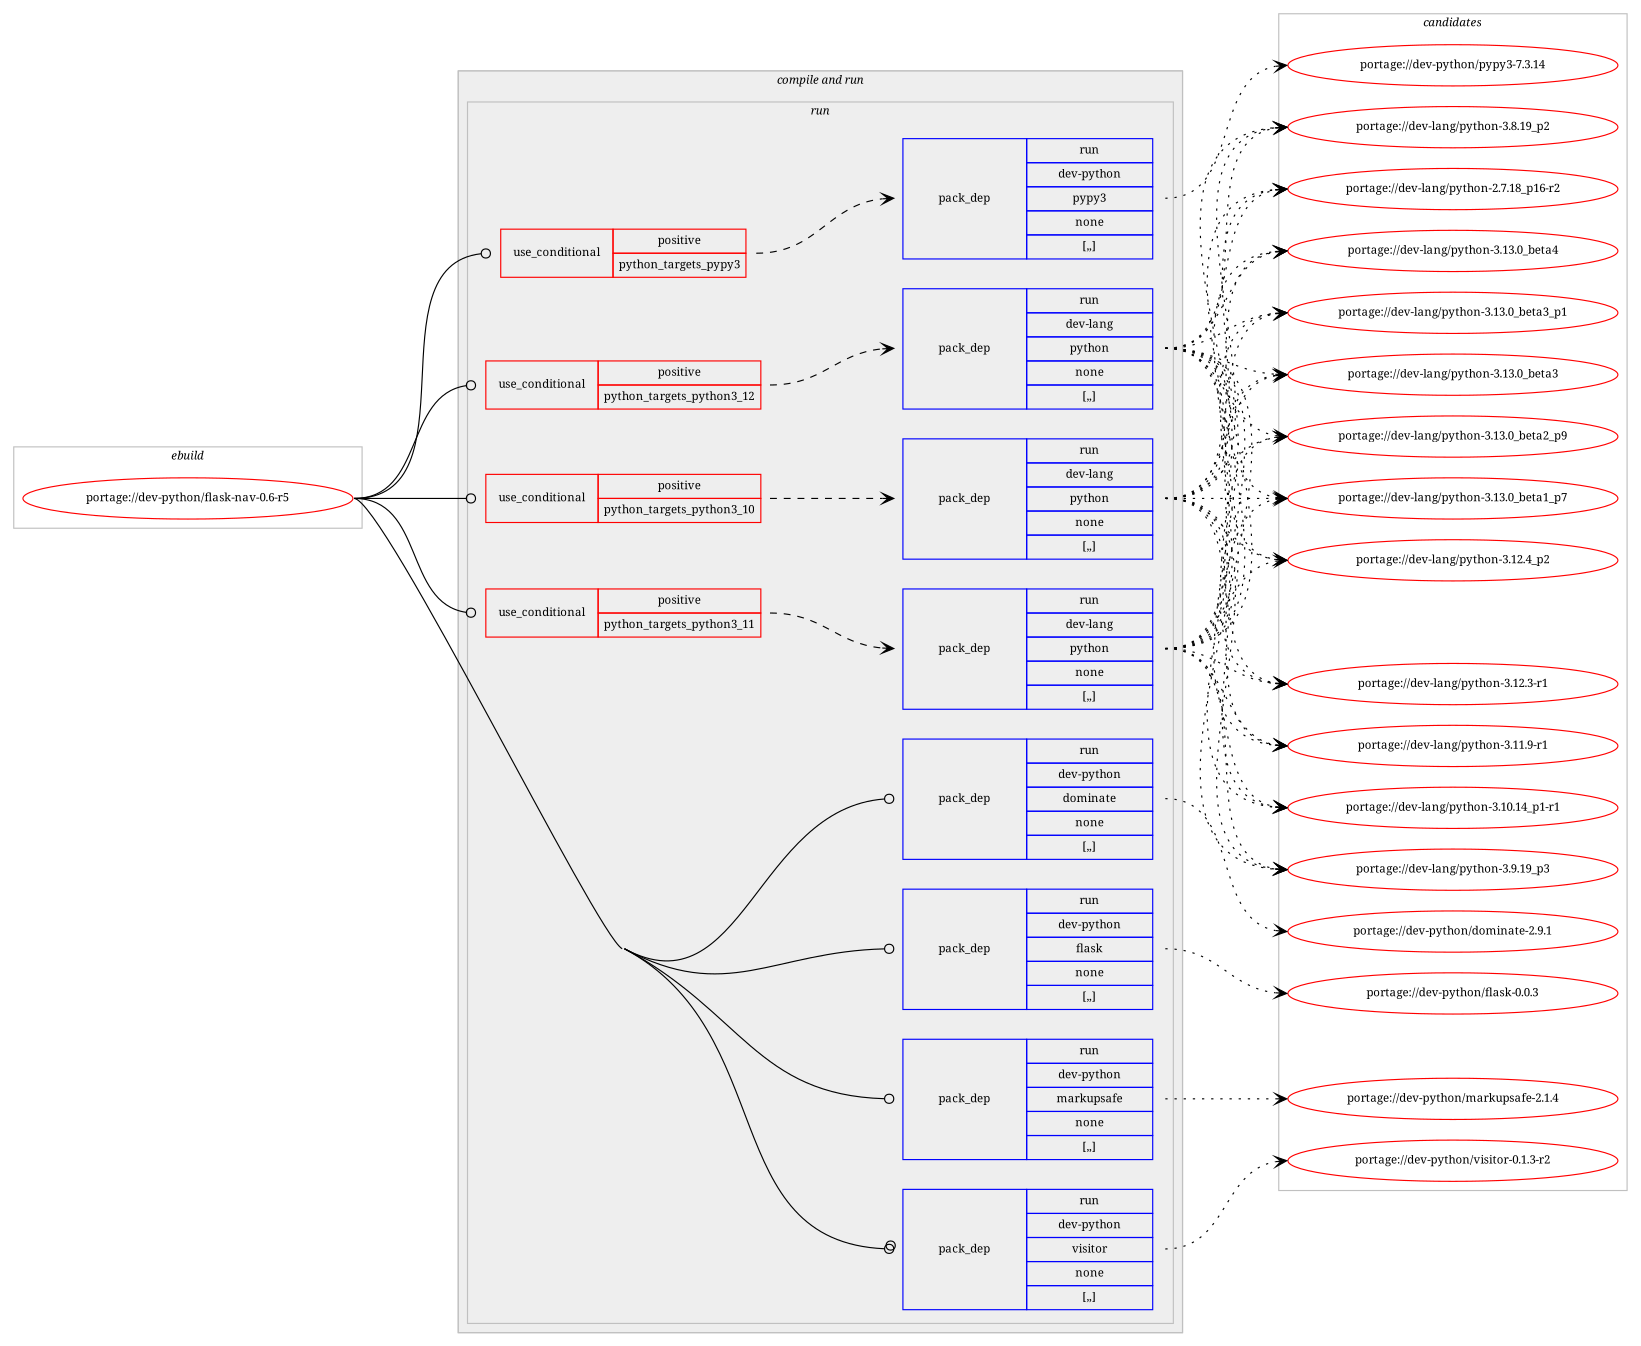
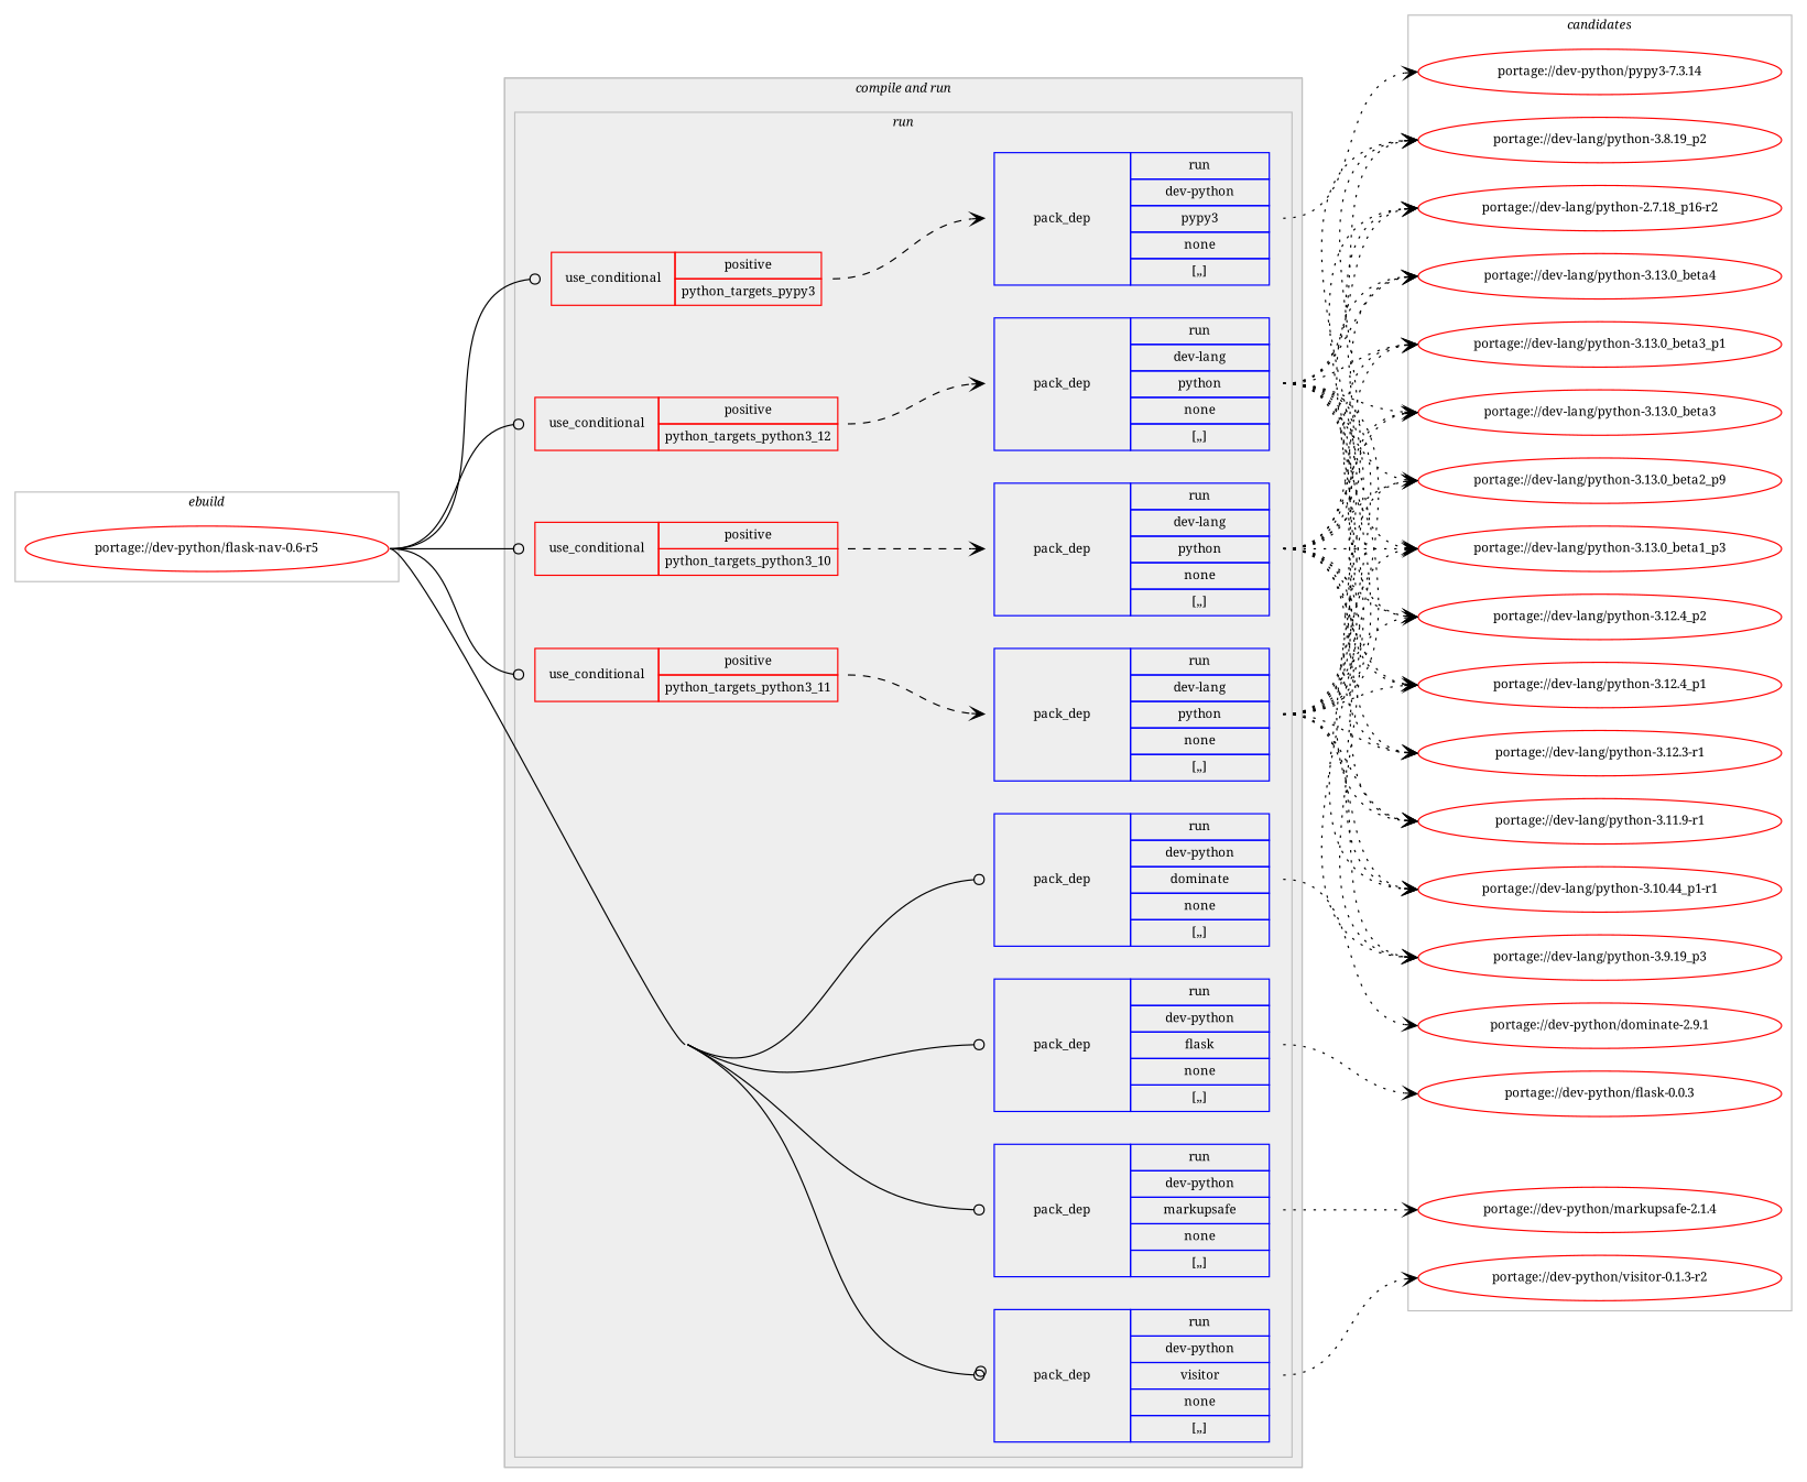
  digraph {
    compound=true
    concentrate=true
    fontname="Noto Serif"
    fontsize=10
    newrank=true
    rankdir=LR
    ranksep=1.5
    node [color=red fontname="Noto Serif" fontsize=10]
    edge [arrowhead=vee fontname="Noto Serif" headport=w style=dotted tailport=e weight=100]
    n1 [label="portage://dev-python/flask-nav-0.6-r5" width=4]
    n2 [color=blue label=<<TABLE BORDER="0" CELLBORDER="1" CELLSPACING="0" CELLPADDING="4" WIDTH="220"><TR><TD ROWSPAN="6" CELLPADDING="30">pack_dep</TD></TR><TR><TD WIDTH="110">run</TD></TR><TR><TD>dev-python</TD></TR><TR><TD>pypy3</TD></TR><TR><TD>none</TD></TR><TR><TD>[,,]</TD></TR></TABLE>> shape=none]
    n3 [label=<<TABLE BORDER="0" CELLBORDER="1" CELLSPACING="0" CELLPADDING="4"><TR><TD ROWSPAN="3" CELLPADDING="10">use_conditional</TD></TR><TR><TD>positive</TD></TR><TR><TD>python_targets_pypy3</TD></TR></TABLE>> shape=none]
    n4 [color=blue label=<<TABLE BORDER="0" CELLBORDER="1" CELLSPACING="0" CELLPADDING="4" WIDTH="220"><TR><TD ROWSPAN="6" CELLPADDING="30">pack_dep</TD></TR><TR><TD WIDTH="110">run</TD></TR><TR><TD>dev-lang</TD></TR><TR><TD>python</TD></TR><TR><TD>none</TD></TR><TR><TD>[,,]</TD></TR></TABLE>> shape=none]
    n5 [label=<<TABLE BORDER="0" CELLBORDER="1" CELLSPACING="0" CELLPADDING="4"><TR><TD ROWSPAN="3" CELLPADDING="10">use_conditional</TD></TR><TR><TD>positive</TD></TR><TR><TD>python_targets_python3_10</TD></TR></TABLE>> shape=none]
    n6 [color=blue label=<<TABLE BORDER="0" CELLBORDER="1" CELLSPACING="0" CELLPADDING="4" WIDTH="220"><TR><TD ROWSPAN="6" CELLPADDING="30">pack_dep</TD></TR><TR><TD WIDTH="110">run</TD></TR><TR><TD>dev-lang</TD></TR><TR><TD>python</TD></TR><TR><TD>none</TD></TR><TR><TD>[,,]</TD></TR></TABLE>> shape=none]
    n7 [label=<<TABLE BORDER="0" CELLBORDER="1" CELLSPACING="0" CELLPADDING="4"><TR><TD ROWSPAN="3" CELLPADDING="10">use_conditional</TD></TR><TR><TD>positive</TD></TR><TR><TD>python_targets_python3_11</TD></TR></TABLE>> shape=none]
    n8 [color=blue label=<<TABLE BORDER="0" CELLBORDER="1" CELLSPACING="0" CELLPADDING="4" WIDTH="220"><TR><TD ROWSPAN="6" CELLPADDING="30">pack_dep</TD></TR><TR><TD WIDTH="110">run</TD></TR><TR><TD>dev-lang</TD></TR><TR><TD>python</TD></TR><TR><TD>none</TD></TR><TR><TD>[,,]</TD></TR></TABLE>> shape=none]
    n9 [label=<<TABLE BORDER="0" CELLBORDER="1" CELLSPACING="0" CELLPADDING="4"><TR><TD ROWSPAN="3" CELLPADDING="10">use_conditional</TD></TR><TR><TD>positive</TD></TR><TR><TD>python_targets_python3_12</TD></TR></TABLE>> shape=none]
    n10 [color=blue label=<<TABLE BORDER="0" CELLBORDER="1" CELLSPACING="0" CELLPADDING="4" WIDTH="220"><TR><TD ROWSPAN="6" CELLPADDING="30">pack_dep</TD></TR><TR><TD WIDTH="110">run</TD></TR><TR><TD>dev-python</TD></TR><TR><TD>dominate</TD></TR><TR><TD>none</TD></TR><TR><TD>[,,]</TD></TR></TABLE>> shape=none]
    n11 [color=blue label=<<TABLE BORDER="0" CELLBORDER="1" CELLSPACING="0" CELLPADDING="4" WIDTH="220"><TR><TD ROWSPAN="6" CELLPADDING="30">pack_dep</TD></TR><TR><TD WIDTH="110">run</TD></TR><TR><TD>dev-python</TD></TR><TR><TD>flask</TD></TR><TR><TD>none</TD></TR><TR><TD>[,,]</TD></TR></TABLE>> shape=none]
    n12 [color=blue label=<<TABLE BORDER="0" CELLBORDER="1" CELLSPACING="0" CELLPADDING="4" WIDTH="220"><TR><TD ROWSPAN="6" CELLPADDING="30">pack_dep</TD></TR><TR><TD WIDTH="110">run</TD></TR><TR><TD>dev-python</TD></TR><TR><TD>markupsafe</TD></TR><TR><TD>none</TD></TR><TR><TD>[,,]</TD></TR></TABLE>> shape=none]
    n13 [color=blue label=<<TABLE BORDER="0" CELLBORDER="1" CELLSPACING="0" CELLPADDING="4" WIDTH="220"><TR><TD ROWSPAN="6" CELLPADDING="30">pack_dep</TD></TR><TR><TD WIDTH="110">run</TD></TR><TR><TD>dev-python</TD></TR><TR><TD>visitor</TD></TR><TR><TD>none</TD></TR><TR><TD>[,,]</TD></TR></TABLE>> shape=none]
    n14 [label="portage://dev-python/pypy3-7.3.14" width=4]
    n15 [label="portage://dev-lang/python-3.13.0_beta4" width=4]
    n16 [label="portage://dev-lang/python-3.13.0_beta3_p1" width=4]
    n17 [label="portage://dev-lang/python-3.13.0_beta3" width=4]
    n18 [label="portage://dev-lang/python-3.13.0_beta2_p9" width=4]
-   n19 [label="portage://dev-lang/python-3.13.0_beta1_p7" width=4]
+   n19 [label="portage://dev-lang/python-3.13.0_beta1_p3" width=4]
    n20 [label="portage://dev-lang/python-3.12.4_p2" width=4]
+   n21 [label="portage://dev-lang/python-3.12.4_p1" width=4]
    n22 [label="portage://dev-lang/python-3.12.3-r1" width=4]
    n23 [label="portage://dev-lang/python-3.11.9-r1" width=4]
-   n24 [label="portage://dev-lang/python-3.10.14_p1-r1" width=4]
+   n24 [label="portage://dev-lang/python-3.10.44_p1-r1" width=4]
    n25 [label="portage://dev-lang/python-3.9.19_p3" width=4]
    n26 [label="portage://dev-lang/python-3.8.19_p2" width=4]
    n27 [label="portage://dev-lang/python-2.7.18_p16-r2" width=4]
    n28 [label="portage://dev-python/dominate-2.9.1" width=4]
    n29 [label="portage://dev-python/flask-0.0.3" width=4]
    n30 [label="portage://dev-python/markupsafe-2.1.4" width=4]
    n31 [label="portage://dev-python/visitor-0.1.3-r2" width=4]
    subgraph cluster_1 {
      color=gray
      label=<<i>ebuild</i>>
      n1
    }
    subgraph cluster_2 {
      color=gray
      label=<<i>dependencies</i>>
      subgraph cluster_3 {
        color=gray
        fillcolor="#eeeeee"
        label=<<i>compile</i>>
        style=filled
      }
      subgraph cluster_4 {
        color=gray
        fillcolor="#eeeeee"
        label=<<i>compile and run</i>>
        style=filled
      }
      subgraph cluster_5 {
        color=gray
        fillcolor="#eeeeee"
        label=<<i>run</i>>
        style=filled
        subgraph sub_6 {
          color=gray
          fillcolor="#eeeeee"
          label=<<i>run</i>>
          style=filled
          n3
          subgraph sub_7 {
            color=gray
            fillcolor="#eeeeee"
            label=<<i>run</i>>
            style=filled
            n2
          }
        }
        subgraph sub_8 {
          color=gray
          fillcolor="#eeeeee"
          label=<<i>run</i>>
          style=filled
          n5
          subgraph sub_9 {
            color=gray
            fillcolor="#eeeeee"
            label=<<i>run</i>>
            style=filled
            n4
          }
        }
        subgraph sub_10 {
          color=gray
          fillcolor="#eeeeee"
          label=<<i>run</i>>
          style=filled
          n7
          subgraph sub_11 {
            color=gray
            fillcolor="#eeeeee"
            label=<<i>run</i>>
            style=filled
            n6
          }
        }
        subgraph sub_12 {
          color=gray
          fillcolor="#eeeeee"
          label=<<i>run</i>>
          style=filled
          n9
          subgraph sub_13 {
            color=gray
            fillcolor="#eeeeee"
            label=<<i>run</i>>
            style=filled
            n8
          }
        }
        subgraph sub_14 {
          color=gray
          fillcolor="#eeeeee"
          label=<<i>run</i>>
          style=filled
          n10
        }
        subgraph sub_15 {
          color=gray
          fillcolor="#eeeeee"
          label=<<i>run</i>>
          style=filled
          n11
        }
        subgraph sub_16 {
          color=gray
          fillcolor="#eeeeee"
          label=<<i>run</i>>
          style=filled
          n12
        }
        subgraph sub_17 {
          color=gray
          fillcolor="#eeeeee"
          label=<<i>run</i>>
          style=filled
          n13
        }
      }
    }
    subgraph cluster_18 {
      color=gray
      label=<<i>candidates</i>>
      rank=same
      subgraph sub_19 {
        color=black
        label=<<i>candidates</i>>
        nodesep=1
        rank=same
        n14
      }
      subgraph sub_20 {
        color=black
        label=<<i>candidates</i>>
        nodesep=1
        rank=same
        n15
        n16
        n17
        n18
        n19
        n20
+       n21
        n22
        n23
        n24
        n25
        n26
        n27
      }
      subgraph sub_21 {
        color=black
        label=<<i>candidates</i>>
        nodesep=1
        rank=same
        n15
        n16
        n17
        n18
        n19
        n20
+       n21
        n22
        n23
        n24
        n25
        n26
        n27
      }
      subgraph sub_22 {
        color=black
        label=<<i>candidates</i>>
        nodesep=1
        rank=same
        n15
        n16
        n17
        n18
        n19
        n20
+       n21
        n22
        n23
        n24
        n25
        n26
        n27
      }
      subgraph sub_23 {
        color=black
        label=<<i>candidates</i>>
        nodesep=1
        rank=same
        n28
      }
      subgraph sub_24 {
        color=black
        label=<<i>candidates</i>>
        nodesep=1
        rank=same
        n29
      }
      subgraph sub_25 {
        color=black
        label=<<i>candidates</i>>
        nodesep=1
        rank=same
        n30
      }
      subgraph sub_26 {
        color=black
        label=<<i>candidates</i>>
        nodesep=1
        rank=same
        n31
      }
    }
    n1 -> n3 [arrowhead=odot style=solid weight=20]
    n1 -> n5 [arrowhead=odot style=solid weight=20]
    n1 -> n7 [arrowhead=odot style=solid weight=20]
    n1 -> n9 [arrowhead=odot style=solid weight=20]
    n1 -> n10 [arrowhead=odot style=solid weight=20]
    n1 -> n11 [arrowhead=odot style=solid weight=20]
    n1 -> n12 [arrowhead=odot style=solid weight=20]
    n1 -> n13 [arrowhead=odot style=solid weight=20]
    n2 -> n14
    n3 -> n2 [style=dashed weight=20]
    n4 -> n15
    n4 -> n16
    n4 -> n17
    n4 -> n18
    n4 -> n19
    n4 -> n20
+   n4 -> n21
    n4 -> n22
    n4 -> n23
    n4 -> n24
    n4 -> n25
    n4 -> n26
    n4 -> n27
    n5 -> n4 [style=dashed weight=20]
    n6 -> n15
    n6 -> n16
    n6 -> n17
    n6 -> n18
    n6 -> n19
    n6 -> n20
+   n6 -> n21
    n6 -> n22
    n6 -> n23
    n6 -> n24
    n6 -> n25
    n6 -> n26
    n6 -> n27
    n7 -> n6 [style=dashed weight=20]
    n8 -> n15
    n8 -> n16
    n8 -> n17
    n8 -> n18
    n8 -> n19
    n8 -> n20
+   n8 -> n21
    n8 -> n22
    n8 -> n23
    n8 -> n24
    n8 -> n25
    n8 -> n26
    n8 -> n27
    n9 -> n8 [style=dashed weight=20]
    n10 -> n28
    n11 -> n29
    n12 -> n30
    n13 -> n31
  }
